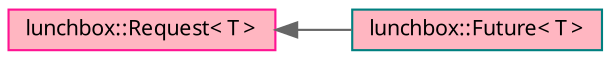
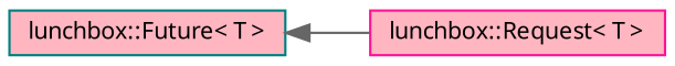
  digraph {
    rankdir=LR
    node [fillcolor=lightpink fontname=Sans fontsize=10 shape=record style=filled]
    n1 [color=teal height=0.2 label="lunchbox::Future\< T \>" width=0.4]
    n2 [color=deeppink height=0.2 label="lunchbox::Request\< T \>" width=0.4]
-   n2 -> n1 [color=gray40 dir=back fontname=Sans fontsize=10 labelfontname=Sans labelfontsize=10 style=solid]
+   n1 -> n2 [color=gray40 dir=back fontname=Sans fontsize=10 labelfontname=Sans labelfontsize=10 style=solid]
  }
